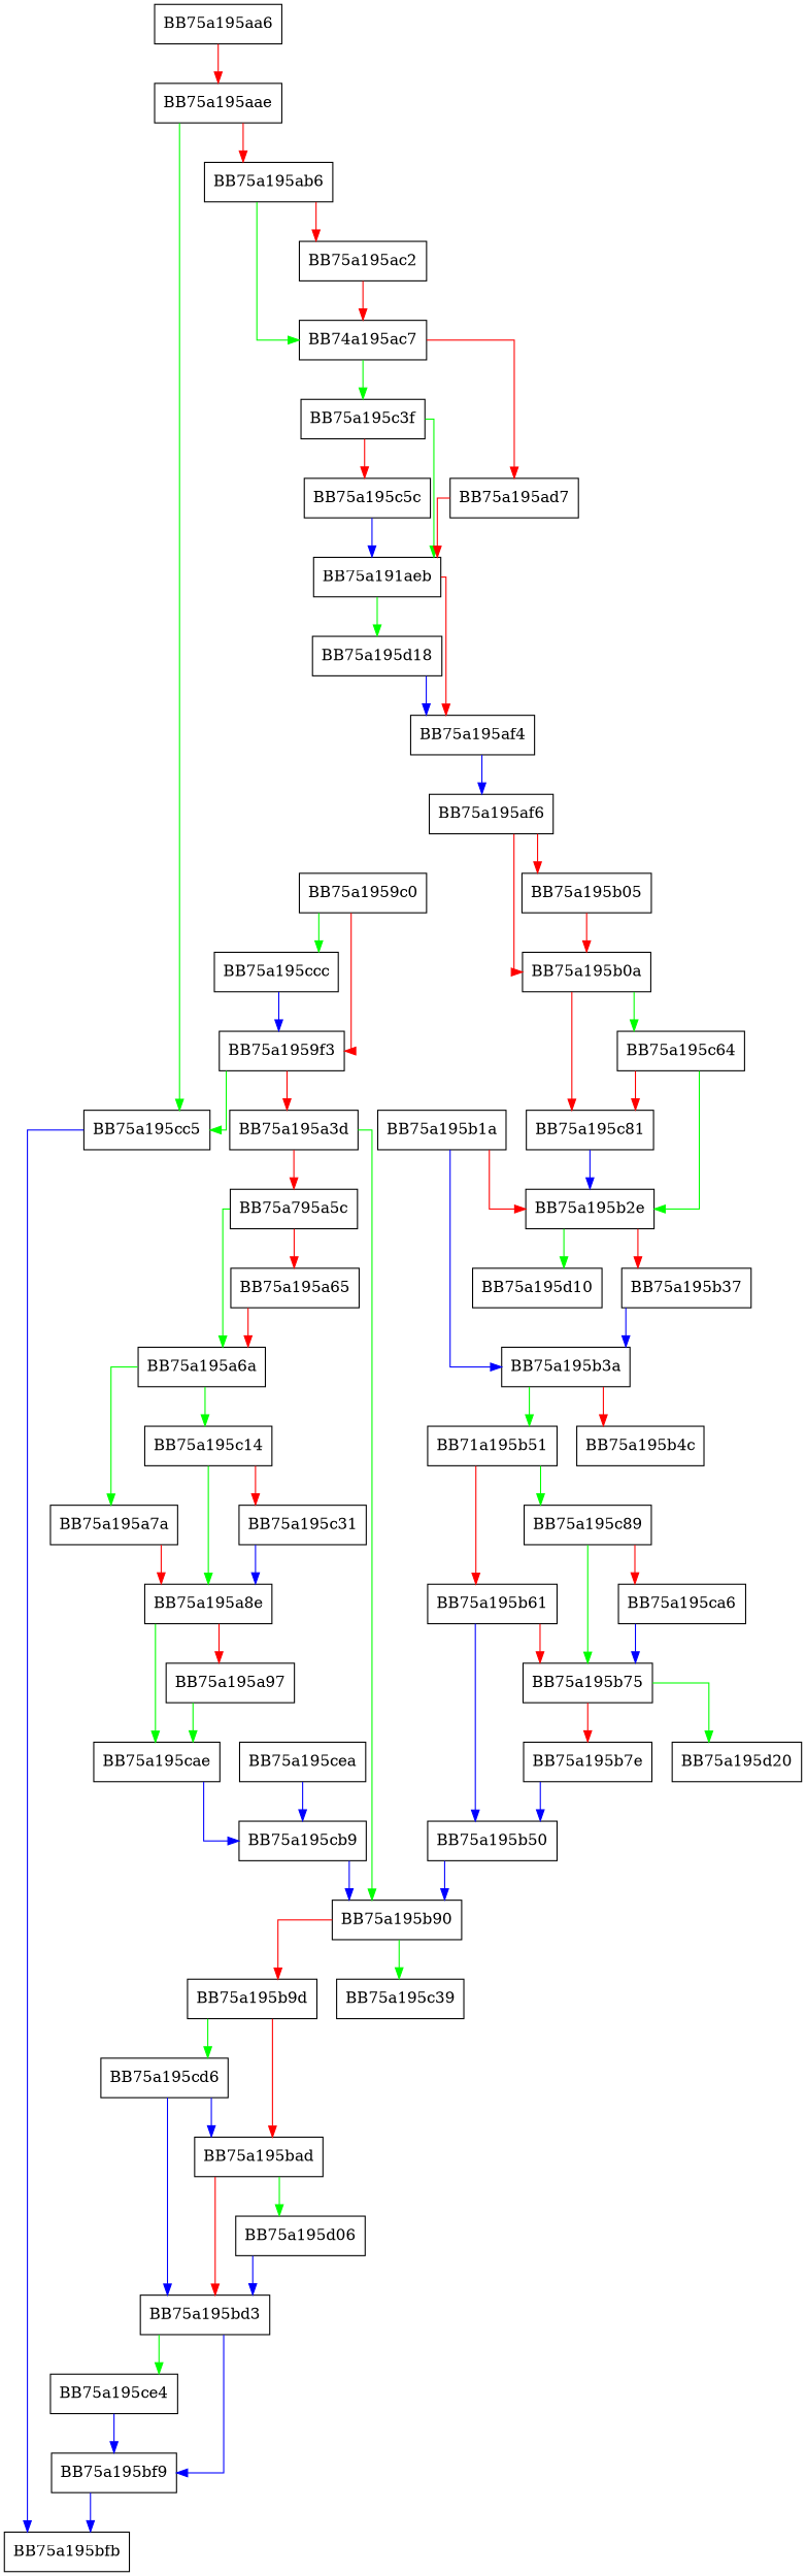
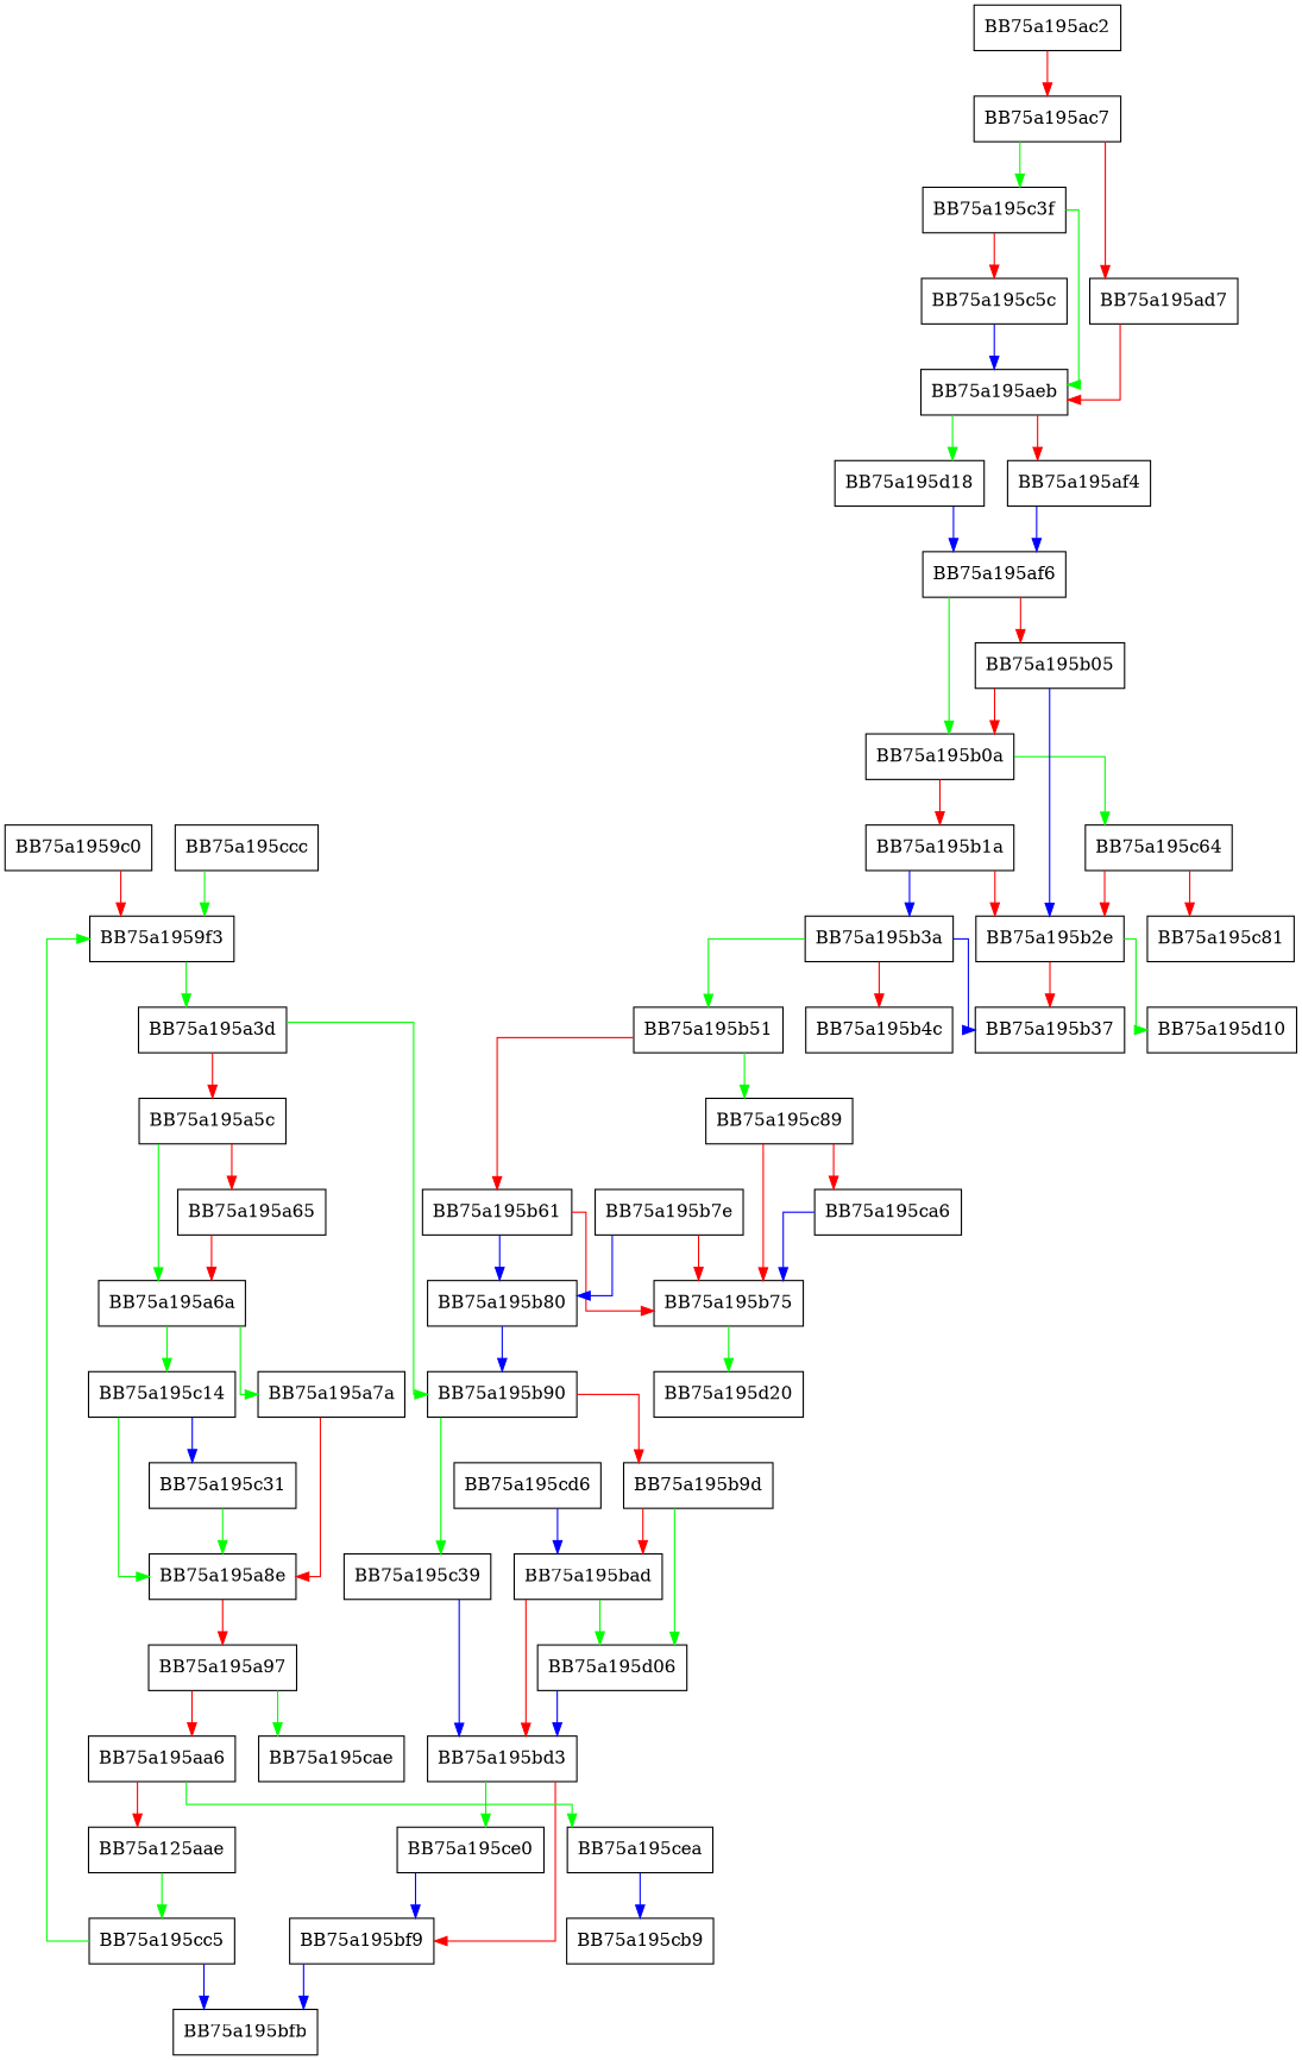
  digraph {
    splines=ortho
    node [shape=box]
    edge [color=red]
    BB75a1959c0
    BB75a195ccc
    BB75a1959f3
    BB75a195cc5
    BB75a195a3d
    BB75a195bfb
    BB75a195b90
-   BB75a195a5c [label=BB75a795a5c]
+   BB75a195a5c
    BB75a195c39
    BB75a195b9d
    BB75a195a6a
    BB75a195a65
    BB75a195bd3
    BB75a195cd6
    BB75a195bad
    BB75a195c14
    BB75a195a7a
    BB75a195a8e
    BB75a195c31
    BB75a195cae
    BB75a195a97
    BB75a195cb9
    BB75a195aa6
    BB75a195cea
-   BB75a195aae
-   BB75a195ab6
-   BB75a195ac7 [label=BB74a195ac7]
+   BB75a195aae [label=BB75a125aae]
+   BB75a195ac7
    BB75a195ac2
    BB75a195c3f
    BB75a195ad7
-   BB75a195aeb [label=BB75a191aeb]
+   BB75a195aeb
    BB75a195c5c
    BB75a195d18
    BB75a195af4
    BB75a195af6
    BB75a195b0a
    BB75a195b05
    BB75a195c64
    BB75a195b1a
    BB75a195b2e
    BB75a195c81
    BB75a195b3a
    BB75a195d10
    BB75a195b37
-   BB75a195b51 [label=BB71a195b51]
+   BB75a195b51
    BB75a195b4c
    BB75a195c89
    BB75a195b61
    BB75a195b75
    BB75a195ca6
-   BB75a195b80 [label=BB75a195b50]
+   BB75a195b80
    BB75a195d20
    BB75a195b7e
-   BB75a195ce0 [label=BB75a195ce4]
+   BB75a195ce0
    BB75a195bf9
    BB75a195d06
-   BB75a1959c0 -> BB75a195ccc [color=green]
    BB75a1959c0 -> BB75a1959f3
-   BB75a195ccc -> BB75a1959f3 [color=blue]
-   BB75a1959f3 -> BB75a195cc5 [color=green]
-   BB75a1959f3 -> BB75a195a3d
+   BB75a195ccc -> BB75a1959f3 [color=green]
+   BB75a195cc5 -> BB75a1959f3 [color=green]
+   BB75a1959f3 -> BB75a195a3d [color=green]
    BB75a195cc5 -> BB75a195bfb [color=blue]
    BB75a195a3d -> BB75a195b90 [color=green]
    BB75a195a3d -> BB75a195a5c
    BB75a195b90 -> BB75a195c39 [color=green]
    BB75a195b90 -> BB75a195b9d
    BB75a195a5c -> BB75a195a6a [color=green]
    BB75a195a5c -> BB75a195a65
-   BB75a195cd6 -> BB75a195bd3 [color=blue]
-   BB75a195b9d -> BB75a195cd6 [color=green]
+   BB75a195c39 -> BB75a195bd3 [color=blue]
+   BB75a195b9d -> BB75a195d06 [color=green]
    BB75a195b9d -> BB75a195bad
    BB75a195a6a -> BB75a195c14 [color=green]
    BB75a195a6a -> BB75a195a7a [color=green]
    BB75a195a65 -> BB75a195a6a
    BB75a195bd3 -> BB75a195ce0 [color=green]
-   BB75a195bd3 -> BB75a195bf9 [color=blue]
+   BB75a195bd3 -> BB75a195bf9
    BB75a195cd6 -> BB75a195bad [color=blue]
    BB75a195bad -> BB75a195bd3
    BB75a195bad -> BB75a195d06 [color=green]
    BB75a195c14 -> BB75a195a8e [color=green]
-   BB75a195c14 -> BB75a195c31
+   BB75a195c14 -> BB75a195c31 [color=blue]
    BB75a195a7a -> BB75a195a8e
-   BB75a195a8e -> BB75a195cae [color=green]
    BB75a195a8e -> BB75a195a97
-   BB75a195c31 -> BB75a195a8e [color=blue]
-   BB75a195cae -> BB75a195cb9 [color=blue]
+   BB75a195c31 -> BB75a195a8e [color=green]
    BB75a195a97 -> BB75a195cae [color=green]
-   BB75a195cb9 -> BB75a195b90 [color=blue]
+   BB75a195a97 -> BB75a195aa6
+   BB75a195aa6 -> BB75a195cea [color=green]
    BB75a195aa6 -> BB75a195aae
    BB75a195cea -> BB75a195cb9 [color=blue]
    BB75a195aae -> BB75a195cc5 [color=green]
-   BB75a195aae -> BB75a195ab6
-   BB75a195ab6 -> BB75a195ac7 [color=green]
-   BB75a195ab6 -> BB75a195ac2
    BB75a195ac7 -> BB75a195c3f [color=green]
    BB75a195ac7 -> BB75a195ad7
    BB75a195ac2 -> BB75a195ac7
    BB75a195c3f -> BB75a195aeb [color=green]
    BB75a195c3f -> BB75a195c5c
    BB75a195ad7 -> BB75a195aeb
    BB75a195aeb -> BB75a195d18 [color=green]
    BB75a195aeb -> BB75a195af4
    BB75a195c5c -> BB75a195aeb [color=blue]
-   BB75a195d18 -> BB75a195af4 [color=blue]
+   BB75a195d18 -> BB75a195af6 [color=blue]
    BB75a195af4 -> BB75a195af6 [color=blue]
-   BB75a195af6 -> BB75a195b0a
+   BB75a195af6 -> BB75a195b0a [color=green]
    BB75a195af6 -> BB75a195b05
    BB75a195b0a -> BB75a195c64 [color=green]
-   BB75a195b0a -> BB75a195c81
+   BB75a195b0a -> BB75a195b1a
    BB75a195b05 -> BB75a195b0a
-   BB75a195c64 -> BB75a195b2e [color=green]
+   BB75a195c64 -> BB75a195b2e
    BB75a195c64 -> BB75a195c81
    BB75a195b1a -> BB75a195b2e
    BB75a195b1a -> BB75a195b3a [color=blue]
    BB75a195b2e -> BB75a195d10 [color=green]
    BB75a195b2e -> BB75a195b37
-   BB75a195c81 -> BB75a195b2e [color=blue]
+   BB75a195b05 -> BB75a195b2e [color=blue]
    BB75a195b3a -> BB75a195b51 [color=green]
    BB75a195b3a -> BB75a195b4c
-   BB75a195b37 -> BB75a195b3a [color=blue]
+   BB75a195b3a -> BB75a195b37 [color=blue]
    BB75a195b51 -> BB75a195c89 [color=green]
    BB75a195b51 -> BB75a195b61
-   BB75a195c89 -> BB75a195b75 [color=green]
+   BB75a195c89 -> BB75a195b75
    BB75a195c89 -> BB75a195ca6
    BB75a195b61 -> BB75a195b75
    BB75a195b61 -> BB75a195b80 [color=blue]
    BB75a195b75 -> BB75a195d20 [color=green]
-   BB75a195b75 -> BB75a195b7e
+   BB75a195b7e -> BB75a195b75
    BB75a195ca6 -> BB75a195b75 [color=blue]
    BB75a195b80 -> BB75a195b90 [color=blue]
    BB75a195b7e -> BB75a195b80 [color=blue]
    BB75a195ce0 -> BB75a195bf9 [color=blue]
    BB75a195bf9 -> BB75a195bfb [color=blue]
    BB75a195d06 -> BB75a195bd3 [color=blue]
  }
